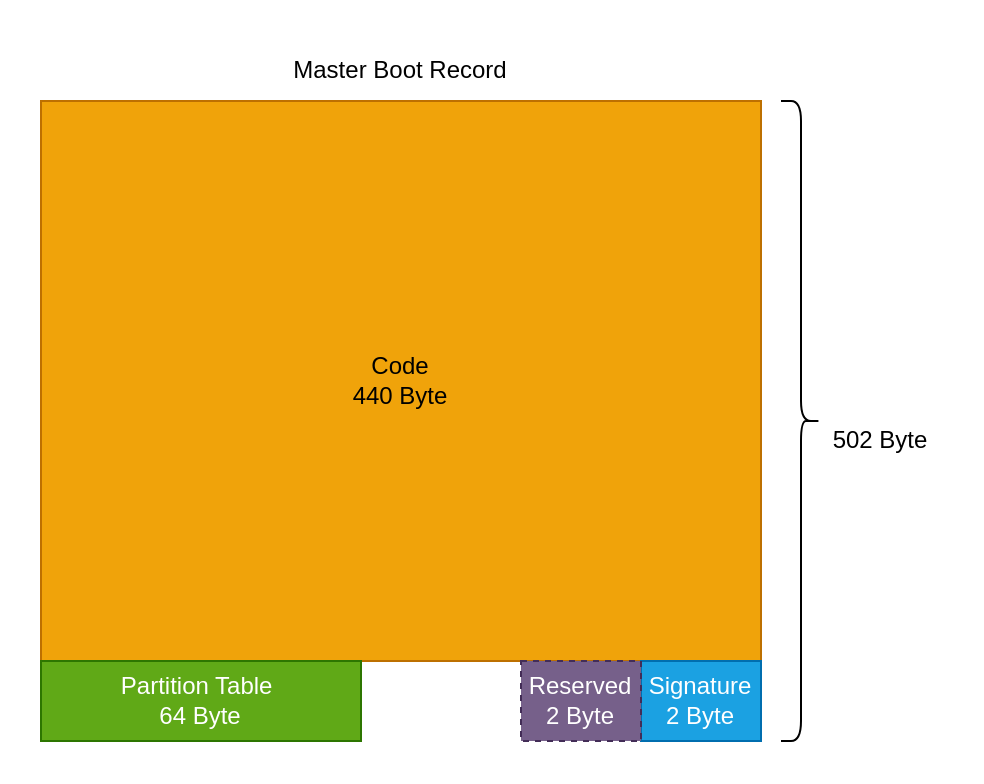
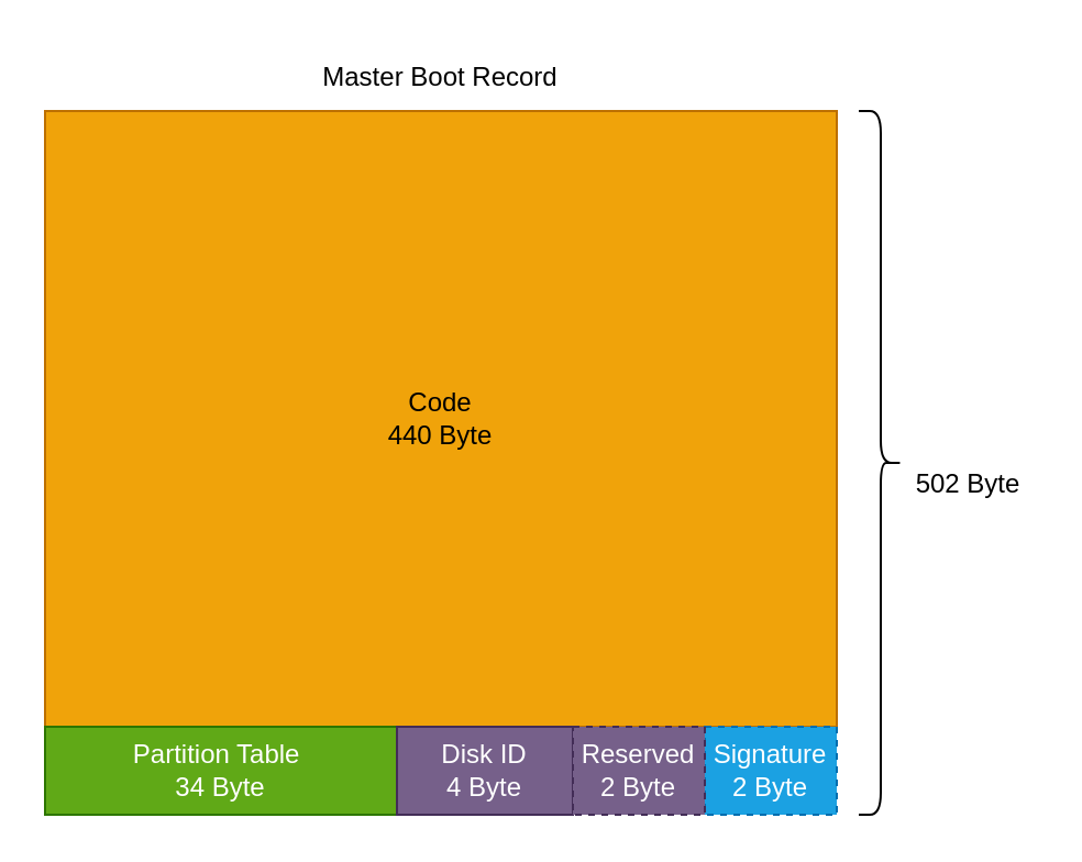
  <mxCell id="0" />
  <mxCell id="1" parent="0" />
  <mxCell id="2" value="&lt;div&gt;Code&lt;/div&gt;&lt;div&gt;440 Byte&lt;/div&gt;" style="rounded=0;whiteSpace=wrap;html=1;fillColor=#f0a30a;fontColor=#000000;strokeColor=#BD7000;" vertex="1" parent="1"><mxGeometry x="20" y="50" width="360" height="280" as="geometry" /></mxCell>
- <mxCell id="3" value="&lt;div&gt;Partition Table&amp;nbsp;&lt;/div&gt;&lt;div&gt;64 Byte&lt;/div&gt;" style="rounded=0;whiteSpace=wrap;html=1;fillColor=#60a917;fontColor=#ffffff;strokeColor=#2D7600;" vertex="1" parent="1"><mxGeometry x="20" y="330" width="160" height="40" as="geometry" /></mxCell>
- <mxCell id="4" value="&lt;div&gt;Signature&lt;/div&gt;&lt;div&gt;2 Byte&lt;/div&gt;" style="rounded=0;whiteSpace=wrap;html=1;fillColor=#1ba1e2;fontColor=#ffffff;strokeColor=#006EAF;" vertex="1" parent="1"><mxGeometry x="320" y="330" width="60" height="40" as="geometry" /></mxCell>
+ <mxCell id="3" value="&lt;div&gt;Partition Table&amp;nbsp;&lt;/div&gt;&lt;div&gt;34 Byte&lt;/div&gt;" style="rounded=0;whiteSpace=wrap;html=1;fillColor=#60a917;fontColor=#ffffff;strokeColor=#2D7600;" vertex="1" parent="1"><mxGeometry x="20" y="330" width="160" height="40" as="geometry" /></mxCell>
+ <mxCell id="4" value="&lt;div&gt;Signature&lt;/div&gt;&lt;div&gt;2 Byte&lt;/div&gt;" style="rounded=0;whiteSpace=wrap;html=1;fillColor=#1ba1e2;fontColor=#ffffff;strokeColor=#006EAF;dashed=1;" vertex="1" parent="1"><mxGeometry x="320" y="330" width="60" height="40" as="geometry" /></mxCell>
  <mxCell id="5" value="" style="shape=curlyBracket;whiteSpace=wrap;html=1;rounded=1;flipH=1;labelPosition=right;verticalLabelPosition=middle;align=left;verticalAlign=middle;" vertex="1" parent="1"><mxGeometry x="390" y="50" width="20" height="320" as="geometry" /></mxCell>
  <mxCell id="6" value="502 Byte" style="text;strokeColor=none;align=center;fillColor=none;html=1;verticalAlign=middle;whiteSpace=wrap;rounded=0;" vertex="1" parent="1"><mxGeometry x="410" y="205" width="60" height="30" as="geometry" /></mxCell>
  <mxCell id="7" value="Master Boot Record" style="text;strokeColor=none;align=center;fillColor=none;html=1;verticalAlign=middle;whiteSpace=wrap;rounded=0;" vertex="1" parent="1"><mxGeometry x="135" y="20" width="130" height="30" as="geometry" /></mxCell>
+ <mxCell id="8" value="&lt;div&gt;Disk ID&lt;/div&gt;&lt;div&gt;4 Byte&lt;/div&gt;" style="rounded=0;whiteSpace=wrap;html=1;fillColor=#76608a;fontColor=#ffffff;strokeColor=#432D57;" vertex="1" parent="1"><mxGeometry x="180" y="330" width="80" height="40" as="geometry" /></mxCell>
  <mxCell id="9" value="&lt;div&gt;Reserved&lt;/div&gt;&lt;div&gt;2 Byte&lt;/div&gt;" style="rounded=0;whiteSpace=wrap;html=1;fillColor=#76608a;fontColor=#ffffff;strokeColor=#432D57;dashed=1;" vertex="1" parent="1"><mxGeometry x="260" y="330" width="60" height="40" as="geometry" /></mxCell>
